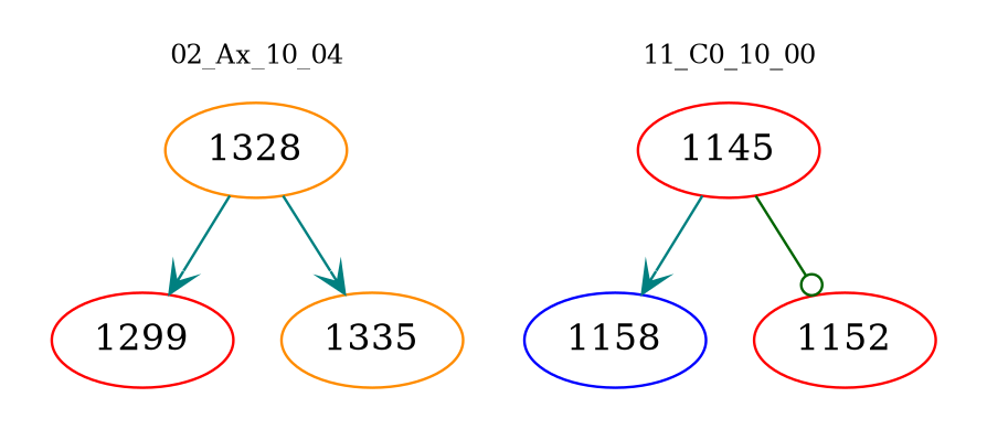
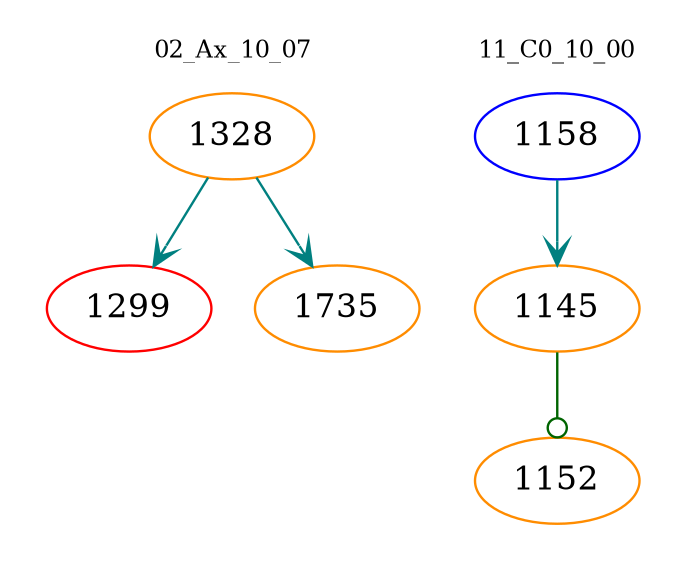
  digraph {
    fontname="DejaVu Serif"
    node [color=red fontname="DejaVu Serif"]
    edge [arrowhead=vee color=teal fontname="DejaVu Serif"]
    n1 [color=darkorange label=1328]
    n2 [label=1299]
-   n3 [color=darkorange label=1335]
-   n4 [label=1145]
+   n3 [color=darkorange label=1735]
+   n4 [color=darkorange label=1145]
    n5 [color=blue label=1158]
-   n6 [label=1152]
+   n6 [color=darkorange label=1152]
    subgraph cluster_1 {
      color=white
      fontsize=10
-     label="02_Ax_10_04"
+     label="02_Ax_10_07"
      n1
      n2
      n3
    }
    subgraph cluster_2 {
      color=white
      fontsize=10
      label="11_C0_10_00"
      n4
      n5
      n6
    }
    n1 -> n2
    n1 -> n3
-   n4 -> n5
+   n5 -> n4
    n4 -> n6 [arrowhead=odot color=darkgreen]
  }
